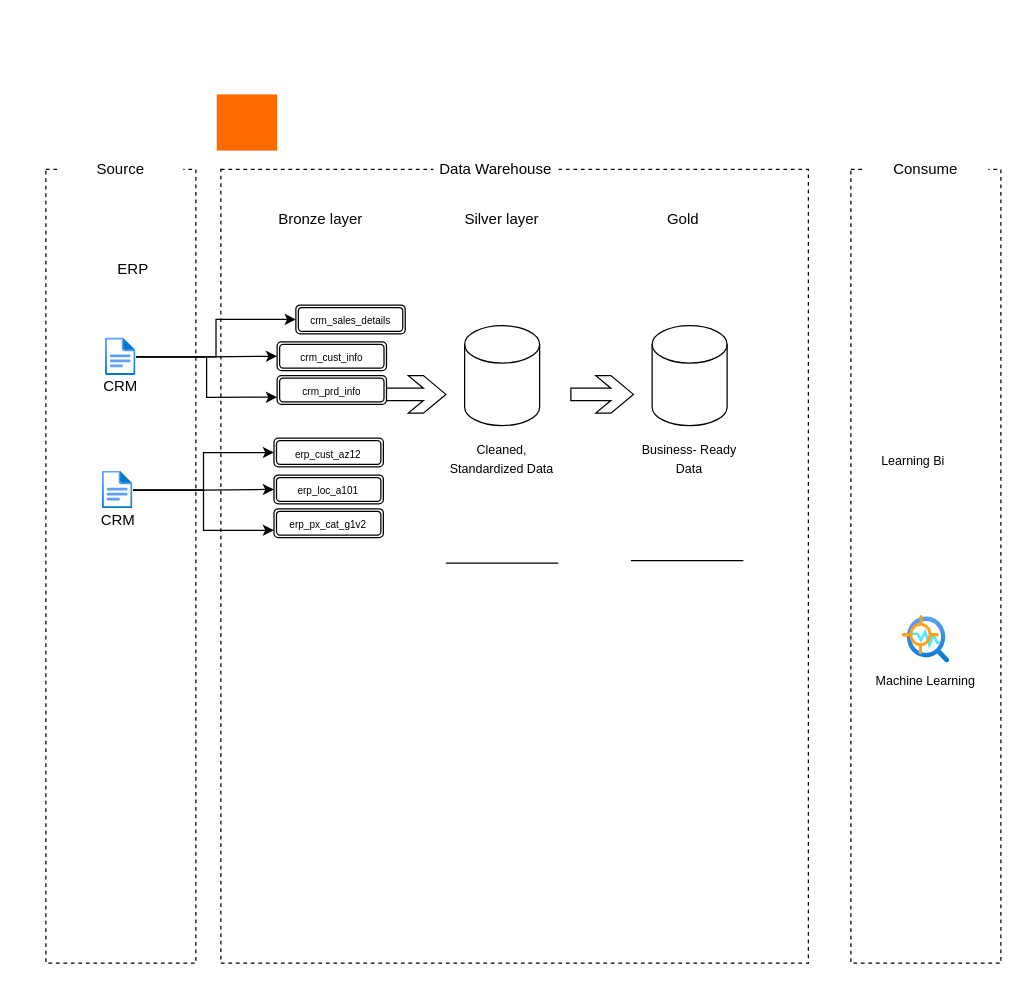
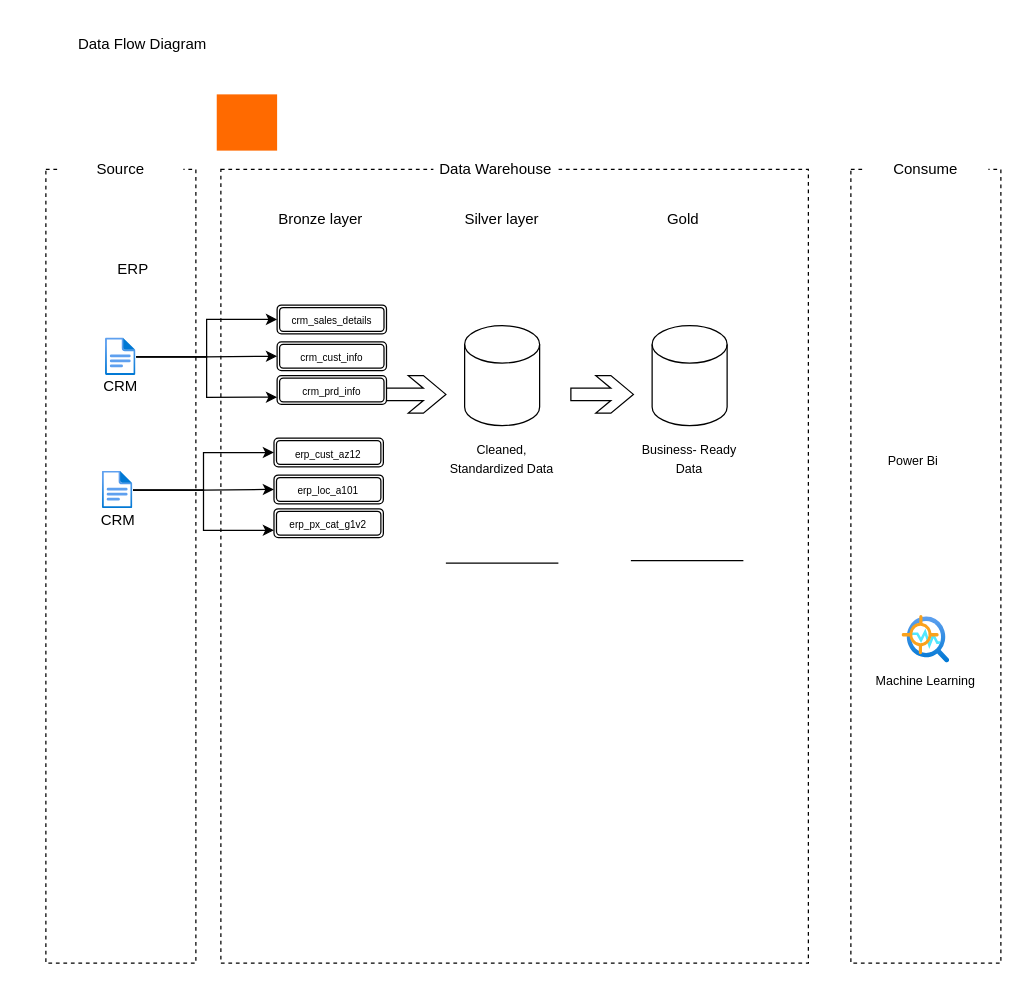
  <mxCell id="0" />
  <mxCell id="1" parent="0" />
  <mxCell id="2" value="" style="rounded=0;whiteSpace=wrap;html=1;fillColor=none;dashed=1;strokeColor=light-dark(#000000,#E6E6E6);" parent="1" vertex="1"><mxGeometry x="36" y="135" width="120" height="635" as="geometry" /></mxCell>
  <mxCell id="3" value="Source" style="rounded=0;whiteSpace=wrap;html=1;strokeColor=none;fillColor=default;" parent="1" vertex="1"><mxGeometry x="46" y="120" width="100" height="30" as="geometry" /></mxCell>
  <mxCell id="4" value="" style="rounded=0;whiteSpace=wrap;html=1;fillColor=none;dashed=1;strokeColor=light-dark(#000000,#E6E6E6);" parent="1" vertex="1"><mxGeometry x="176" y="135" width="470" height="635" as="geometry" /></mxCell>
  <mxCell id="5" value="Data Warehouse" style="rounded=0;whiteSpace=wrap;html=1;strokeColor=none;fillColor=default;" parent="1" vertex="1"><mxGeometry x="346" y="120" width="100" height="30" as="geometry" /></mxCell>
  <mxCell id="6" value="" style="rounded=0;whiteSpace=wrap;html=1;fillColor=none;dashed=1;strokeColor=light-dark(#000000,#E6E6E6);" parent="1" vertex="1"><mxGeometry x="680" y="135" width="120" height="635" as="geometry" /></mxCell>
  <mxCell id="7" value="Consume" style="rounded=0;whiteSpace=wrap;html=1;strokeColor=none;fillColor=default;" parent="1" vertex="1"><mxGeometry x="690" y="120" width="100" height="30" as="geometry" /></mxCell>
  <mxCell id="8" value="&lt;font style=&quot;color: light-dark(rgb(0, 0, 0), rgb(0, 0, 0));&quot;&gt;Bronze layer&lt;/font&gt;" style="rounded=0;whiteSpace=wrap;html=1;strokeColor=none;fillColor=light-dark(#FFFFFF,#FFB570);" parent="1" vertex="1"><mxGeometry x="206" y="160" width="100" height="30" as="geometry" /></mxCell>
  <mxCell id="9" value="" style="rounded=0;whiteSpace=wrap;html=1;fillColor=none;dashed=1;strokeColor=light-dark(#FFFFFF,#FFB570);" parent="1" vertex="1"><mxGeometry x="196" y="200" width="130" height="550" as="geometry" /></mxCell>
  <mxCell id="10" value="&lt;font style=&quot;color: light-dark(rgb(0, 0, 0), rgb(0, 0, 0));&quot;&gt;Silver layer&lt;/font&gt;" style="rounded=0;whiteSpace=wrap;html=1;strokeColor=none;fillColor=light-dark(#FFFFFF,#C9ADA7);" parent="1" vertex="1"><mxGeometry x="351" y="160" width="100" height="30" as="geometry" /></mxCell>
  <mxCell id="11" value="" style="rounded=0;whiteSpace=wrap;html=1;fillColor=none;dashed=1;strokeColor=light-dark(#FFFFFF,#C9ADA7);" parent="1" vertex="1"><mxGeometry x="336" y="200" width="130" height="550" as="geometry" /></mxCell>
  <mxCell id="12" value="&lt;font style=&quot;color: light-dark(rgb(0, 0, 0), rgb(0, 0, 0));&quot;&gt;Gold&lt;/font&gt;" style="rounded=0;whiteSpace=wrap;html=1;strokeColor=none;fillColor=light-dark(#FFFFFF,#FFB703);" parent="1" vertex="1"><mxGeometry x="496" y="160" width="100" height="30" as="geometry" /></mxCell>
  <mxCell id="13" value="" style="rounded=0;whiteSpace=wrap;html=1;fillColor=none;dashed=1;strokeColor=light-dark(#FFFFFF,#FFB703);" parent="1" vertex="1"><mxGeometry x="486" y="200" width="130" height="550" as="geometry" /></mxCell>
  <mxCell id="14" style="edgeStyle=orthogonalEdgeStyle;rounded=0;orthogonalLoop=1;jettySize=auto;html=1;exitX=0.5;exitY=1;exitDx=0;exitDy=0;" parent="1" source="10" target="10" edge="1"><mxGeometry relative="1" as="geometry" /></mxCell>
  <mxCell id="15" value="CRM" style="rounded=0;whiteSpace=wrap;html=1;strokeColor=none;fillColor=none;" parent="1" vertex="1"><mxGeometry x="71" y="304" width="50" height="10" as="geometry" /></mxCell>
  <mxCell id="16" value="ERP" style="rounded=0;whiteSpace=wrap;html=1;strokeColor=none;fillColor=none;" parent="1" vertex="1"><mxGeometry x="56" y="210" width="100" height="10" as="geometry" /></mxCell>
  <mxCell id="17" value="" style="shape=cylinder3;whiteSpace=wrap;html=1;boundedLbl=1;backgroundOutline=1;size=15;strokeColor=light-dark(#000000,#C9ADA7);" parent="1" vertex="1"><mxGeometry x="371" y="260" width="60" height="80" as="geometry" /></mxCell>
  <mxCell id="18" value="" style="shape=cylinder3;whiteSpace=wrap;html=1;boundedLbl=1;backgroundOutline=1;size=15;strokeColor=light-dark(#000000,#FFB703);" parent="1" vertex="1"><mxGeometry x="521" y="260" width="60" height="80" as="geometry" /></mxCell>
  <mxCell id="19" style="edgeStyle=orthogonalEdgeStyle;rounded=0;orthogonalLoop=1;jettySize=auto;html=1;entryX=0;entryY=0.5;entryDx=0;entryDy=0;" parent="1" source="22" target="35" edge="1"><mxGeometry relative="1" as="geometry" /></mxCell>
  <mxCell id="20" style="edgeStyle=orthogonalEdgeStyle;rounded=0;orthogonalLoop=1;jettySize=auto;html=1;entryX=0;entryY=0.5;entryDx=0;entryDy=0;" parent="1" source="22" target="36" edge="1"><mxGeometry relative="1" as="geometry" /></mxCell>
  <mxCell id="21" style="edgeStyle=orthogonalEdgeStyle;rounded=0;orthogonalLoop=1;jettySize=auto;html=1;entryX=0;entryY=0.75;entryDx=0;entryDy=0;" parent="1" source="22" target="37" edge="1"><mxGeometry relative="1" as="geometry" /></mxCell>
  <mxCell id="22" value="" style="image;aspect=fixed;html=1;points=[];align=center;fontSize=12;image=img/lib/azure2/general/File.svg;" parent="1" vertex="1"><mxGeometry x="83.82" y="270" width="24.35" height="30" as="geometry" /></mxCell>
  <mxCell id="23" value="&lt;font style=&quot;font-size: 10px;&quot;&gt;Cleaned, Standardized Data&lt;/font&gt;" style="rounded=0;whiteSpace=wrap;html=1;strokeColor=none;fillColor=none;" parent="1" vertex="1"><mxGeometry x="351" y="362" width="100" height="8" as="geometry" /></mxCell>
  <mxCell id="24" value="&lt;font style=&quot;font-size: 10px;&quot;&gt;Business- Ready Data&lt;/font&gt;" style="rounded=0;whiteSpace=wrap;html=1;strokeColor=none;fillColor=none;" parent="1" vertex="1"><mxGeometry x="501" y="362" width="100" height="8" as="geometry" /></mxCell>
  <mxCell id="25" value="" style="html=1;shadow=0;dashed=0;align=center;verticalAlign=middle;shape=mxgraph.arrows2.sharpArrow;dy1=0.67;dx1=18;dx2=18;notch=0;" parent="1" vertex="1"><mxGeometry x="306" y="300" width="50" height="30" as="geometry" /></mxCell>
  <mxCell id="26" value="" style="html=1;shadow=0;dashed=0;align=center;verticalAlign=middle;shape=mxgraph.arrows2.sharpArrow;dy1=0.67;dx1=18;dx2=18;notch=0;" parent="1" vertex="1"><mxGeometry x="456" y="300" width="50" height="30" as="geometry" /></mxCell>
  <mxCell id="27" value="" style="endArrow=none;html=1;rounded=0;entryX=0.833;entryY=0.573;entryDx=0;entryDy=0;entryPerimeter=0;" parent="1" edge="1"><mxGeometry width="50" height="50" relative="1" as="geometry"><mxPoint x="356" y="450" as="sourcePoint" /><mxPoint x="446" y="450" as="targetPoint" /></mxGeometry></mxCell>
  <mxCell id="28" value="" style="endArrow=none;html=1;rounded=0;entryX=0.833;entryY=0.573;entryDx=0;entryDy=0;entryPerimeter=0;" parent="1" edge="1"><mxGeometry width="50" height="50" relative="1" as="geometry"><mxPoint x="504" y="448" as="sourcePoint" /><mxPoint x="594" y="448" as="targetPoint" /></mxGeometry></mxCell>
  <mxCell id="29" value="" style="image;aspect=fixed;html=1;points=[];align=center;fontSize=12;image=img/lib/azure2/power_platform/PowerBI.svg;" parent="1" vertex="1"><mxGeometry x="716" y="283" width="28.5" height="38" as="geometry" /></mxCell>
  <mxCell id="30" value="" style="image;aspect=fixed;html=1;points=[];align=center;fontSize=12;image=img/lib/azure2/ai_machine_learning/Anomaly_Detector.svg;" parent="1" vertex="1"><mxGeometry x="721" y="492" width="38" height="38" as="geometry" /></mxCell>
- <mxCell id="31" value="&lt;font style=&quot;font-size: 10px;&quot;&gt;Learning Bi&lt;/font&gt;" style="rounded=0;whiteSpace=wrap;html=1;strokeColor=none;fillColor=none;" parent="1" vertex="1"><mxGeometry x="680" y="364" width="100" height="8" as="geometry" /></mxCell>
+ <mxCell id="31" value="&lt;font style=&quot;font-size: 10px;&quot;&gt;Power Bi&lt;/font&gt;" style="rounded=0;whiteSpace=wrap;html=1;strokeColor=none;fillColor=none;" parent="1" vertex="1"><mxGeometry x="680" y="364" width="100" height="8" as="geometry" /></mxCell>
  <mxCell id="32" value="" style="points=[];aspect=fixed;html=1;align=center;shadow=0;dashed=0;fillColor=#FF6A00;strokeColor=none;shape=mxgraph.alibaba_cloud.mysql;" parent="1" vertex="1"><mxGeometry x="172.69" y="75" width="48.3" height="45" as="geometry" /></mxCell>
  <mxCell id="33" value="&lt;font style=&quot;font-size: 10px;&quot;&gt;Machine Learning&lt;/font&gt;" style="rounded=0;whiteSpace=wrap;html=1;strokeColor=none;fillColor=none;" parent="1" vertex="1"><mxGeometry x="690" y="540" width="100" height="8" as="geometry" /></mxCell>
- <mxCell id="35" value="&lt;font style=&quot;font-size: 8px;&quot;&gt;crm_sales_details&lt;/font&gt;" style="shape=ext;double=1;rounded=1;whiteSpace=wrap;html=1;" parent="1" vertex="1"><mxGeometry x="235.99" y="243.5" width="87.51" height="23" as="geometry" /></mxCell>
+ <mxCell id="34" value="Data Flow Diagram" style="rounded=0;whiteSpace=wrap;html=1;strokeColor=none;fillColor=default;" parent="1" vertex="1"><mxGeometry x="20.99" y="20" width="185.01" height="30" as="geometry" /></mxCell>
+ <mxCell id="35" value="&lt;font style=&quot;font-size: 8px;&quot;&gt;crm_sales_details&lt;/font&gt;" style="shape=ext;double=1;rounded=1;whiteSpace=wrap;html=1;" parent="1" vertex="1"><mxGeometry x="220.99" y="243.5" width="87.51" height="23" as="geometry" /></mxCell>
  <mxCell id="36" value="&lt;font style=&quot;font-size: 8px;&quot;&gt;crm_cust_info&lt;/font&gt;" style="shape=ext;double=1;rounded=1;whiteSpace=wrap;html=1;" parent="1" vertex="1"><mxGeometry x="220.99" y="273" width="87.51" height="23" as="geometry" /></mxCell>
  <mxCell id="37" value="&lt;font style=&quot;font-size: 8px;&quot;&gt;crm_prd_info&lt;/font&gt;" style="shape=ext;double=1;rounded=1;whiteSpace=wrap;html=1;" parent="1" vertex="1"><mxGeometry x="220.99" y="300" width="87.51" height="23" as="geometry" /></mxCell>
  <mxCell id="38" value="CRM" style="rounded=0;whiteSpace=wrap;html=1;strokeColor=none;fillColor=none;" parent="1" vertex="1"><mxGeometry x="68.5" y="410.5" width="50" height="10" as="geometry" /></mxCell>
  <mxCell id="39" style="edgeStyle=orthogonalEdgeStyle;rounded=0;orthogonalLoop=1;jettySize=auto;html=1;entryX=0;entryY=0.5;entryDx=0;entryDy=0;" parent="1" source="42" target="43" edge="1"><mxGeometry relative="1" as="geometry" /></mxCell>
  <mxCell id="40" style="edgeStyle=orthogonalEdgeStyle;rounded=0;orthogonalLoop=1;jettySize=auto;html=1;entryX=0;entryY=0.5;entryDx=0;entryDy=0;" parent="1" source="42" target="44" edge="1"><mxGeometry relative="1" as="geometry" /></mxCell>
  <mxCell id="41" style="edgeStyle=orthogonalEdgeStyle;rounded=0;orthogonalLoop=1;jettySize=auto;html=1;entryX=0;entryY=0.75;entryDx=0;entryDy=0;" parent="1" source="42" target="45" edge="1"><mxGeometry relative="1" as="geometry" /></mxCell>
  <mxCell id="42" value="" style="image;aspect=fixed;html=1;points=[];align=center;fontSize=12;image=img/lib/azure2/general/File.svg;" parent="1" vertex="1"><mxGeometry x="81.32" y="376.5" width="24.35" height="30" as="geometry" /></mxCell>
  <mxCell id="43" value="&lt;font style=&quot;font-size: 8px;&quot;&gt;erp_cust_az12&lt;/font&gt;" style="shape=ext;double=1;rounded=1;whiteSpace=wrap;html=1;" parent="1" vertex="1"><mxGeometry x="218.49" y="350" width="87.51" height="23" as="geometry" /></mxCell>
  <mxCell id="44" value="&lt;font style=&quot;font-size: 8px;&quot;&gt;erp_loc_a101&lt;/font&gt;" style="shape=ext;double=1;rounded=1;whiteSpace=wrap;html=1;" parent="1" vertex="1"><mxGeometry x="218.49" y="379.5" width="87.51" height="23" as="geometry" /></mxCell>
  <mxCell id="45" value="&lt;font style=&quot;font-size: 8px;&quot;&gt;erp_px_cat_g1v2&lt;/font&gt;" style="shape=ext;double=1;rounded=1;whiteSpace=wrap;html=1;" parent="1" vertex="1"><mxGeometry x="218.49" y="406.5" width="87.51" height="23" as="geometry" /></mxCell>
